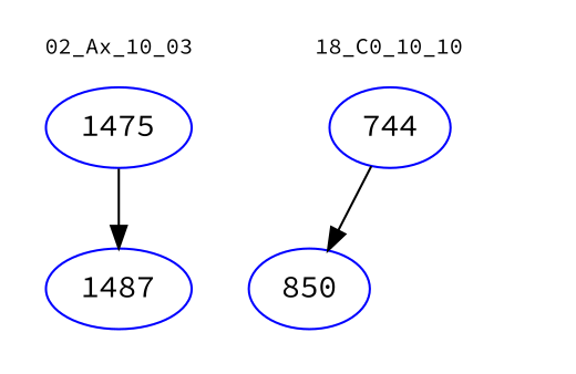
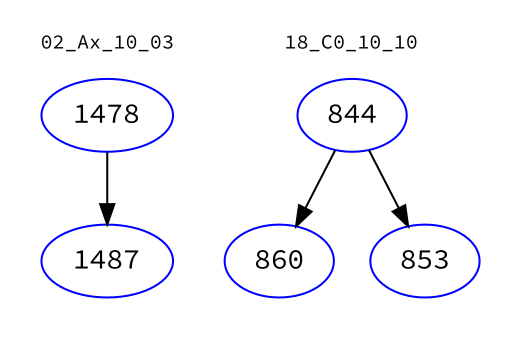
  digraph {
    fontname="Source Code Pro"
    node [color=blue fontname="Source Code Pro"]
    edge [color=black fontname="Source Code Pro"]
-   n1 [label=1475]
+   n1 [label=1478]
    n2 [label=1487]
-   n3 [label=744]
-   n4 [label=850]
+   n3 [label=844]
+   n4 [label=860]
+   n5 [label=853]
    subgraph cluster_1 {
      color=white
      fontsize=10
      label="02_Ax_10_03"
      n1
      n2
    }
    subgraph cluster_2 {
      color=white
      fontsize=10
      label="18_C0_10_10"
      n3
      n4
+     n5
    }
    n1 -> n2
    n3 -> n4
+   n3 -> n5
  }
